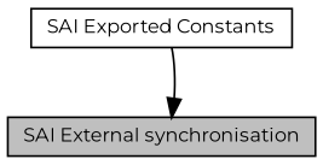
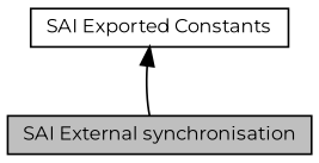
  digraph {
    rankdir=TB
    fontname=Montserrat
    node [color=black fontname=Montserrat fontsize=10 shape=record style=filled]
    n1 [fillcolor=white height=0.2 label="SAI Exported Constants" width=0.4]
    n2 [fillcolor=grey75 fontcolor=black height=0.2 label="SAI External synchronisation" width=0.4]
-   n2 -> n1 [dir=back fontname=Montserrat fontsize=10 labelfontname=Helvetica labelfontsize=10 shape=plaintext style=solid]
+   n1 -> n2 [dir=back fontname=Montserrat fontsize=10 labelfontname=Helvetica labelfontsize=10 shape=plaintext style=solid]
  }
